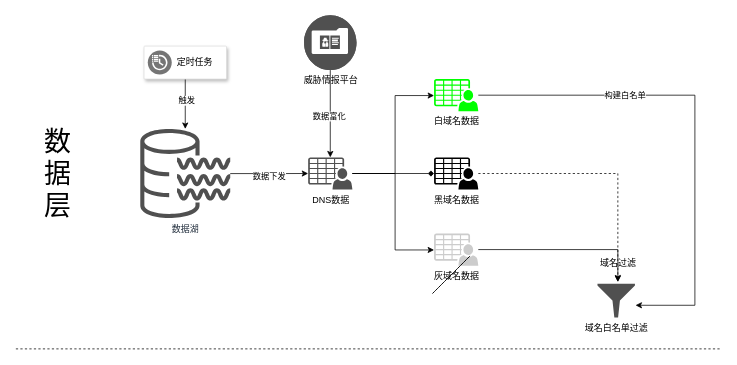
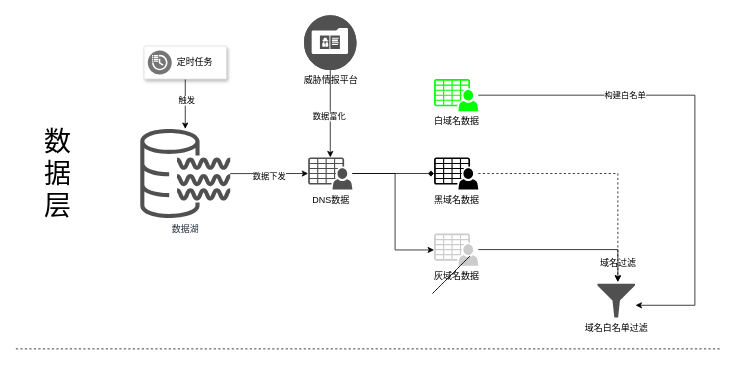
  <mxCell id="0" />
  <mxCell id="1" parent="0" />
  <mxCell id="2" value="" style="edgeStyle=orthogonalEdgeStyle;rounded=0;orthogonalLoop=1;jettySize=auto;html=1;" edge="1" parent="1" source="4" target="12"><mxGeometry relative="1" as="geometry" /></mxCell>
  <mxCell id="3" value="数据下发" style="edgeLabel;html=1;align=center;verticalAlign=middle;resizable=0;points=[];" vertex="1" connectable="0" parent="2"><mxGeometry x="-0.001" y="-3" relative="1" as="geometry"><mxPoint as="offset" /></mxGeometry></mxCell>
  <mxCell id="4" value="数据湖" style="sketch=0;outlineConnect=0;fontColor=#232F3E;gradientColor=none;fillColor=#505050;strokeColor=none;dashed=0;verticalLabelPosition=bottom;verticalAlign=top;align=center;html=1;fontSize=12;fontStyle=0;aspect=fixed;pointerEvents=1;shape=mxgraph.aws4.data_lake_resource_icon;" vertex="1" parent="1"><mxGeometry x="186" y="171" width="120" height="120" as="geometry" /></mxCell>
  <mxCell id="5" style="edgeStyle=orthogonalEdgeStyle;rounded=0;orthogonalLoop=1;jettySize=auto;html=1;exitX=0.5;exitY=1;exitDx=0;exitDy=0;" edge="1" parent="1" source="7" target="4"><mxGeometry relative="1" as="geometry" /></mxCell>
  <mxCell id="6" value="触发" style="edgeLabel;html=1;align=center;verticalAlign=middle;resizable=0;points=[];" vertex="1" connectable="0" parent="5"><mxGeometry x="-0.159" y="1" relative="1" as="geometry"><mxPoint as="offset" /></mxGeometry></mxCell>
  <mxCell id="7" value="" style="strokeColor=#dddddd;shadow=1;strokeWidth=1;rounded=1;absoluteArcSize=1;arcSize=2;" vertex="1" parent="1"><mxGeometry x="191" y="61" width="110" height="44" as="geometry" /></mxCell>
  <mxCell id="8" value="定时任务" style="sketch=0;dashed=0;connectable=0;html=1;fillColor=#757575;strokeColor=none;shape=mxgraph.gcp2.scheduled_tasks;part=1;labelPosition=right;verticalLabelPosition=middle;align=left;verticalAlign=middle;spacingLeft=5;fontSize=12;" vertex="1" parent="7"><mxGeometry y="0.5" width="32" height="32" relative="1" as="geometry"><mxPoint x="5" y="-16" as="offset" /></mxGeometry></mxCell>
  <mxCell id="9" style="edgeStyle=orthogonalEdgeStyle;rounded=0;orthogonalLoop=1;jettySize=auto;html=1;endArrow=diamond;" edge="1" parent="1" source="12" target="16"><mxGeometry relative="1" as="geometry"><Array as="points"><mxPoint x="526" y="231" /><mxPoint x="526" y="231" /></Array></mxGeometry></mxCell>
- <mxCell id="10" style="edgeStyle=orthogonalEdgeStyle;rounded=0;orthogonalLoop=1;jettySize=auto;html=1;" edge="1" parent="1" source="12" target="17"><mxGeometry relative="1" as="geometry"><Array as="points"><mxPoint x="526" y="231" /><mxPoint x="526" y="127" /></Array></mxGeometry></mxCell>
  <mxCell id="11" style="edgeStyle=orthogonalEdgeStyle;rounded=0;orthogonalLoop=1;jettySize=auto;html=1;" edge="1" parent="1" source="12" target="18"><mxGeometry relative="1" as="geometry"><Array as="points"><mxPoint x="526" y="231" /><mxPoint x="526" y="333" /></Array></mxGeometry></mxCell>
  <mxCell id="12" value="DNS数据" style="sketch=0;pointerEvents=1;shadow=0;dashed=0;html=1;strokeColor=none;fillColor=#505050;labelPosition=center;verticalLabelPosition=bottom;verticalAlign=top;outlineConnect=0;align=center;shape=mxgraph.office.users.csv_file;" vertex="1" parent="1"><mxGeometry x="410" y="209.5" width="59" height="43" as="geometry" /></mxCell>
  <mxCell id="13" style="edgeStyle=orthogonalEdgeStyle;rounded=0;orthogonalLoop=1;jettySize=auto;html=1;" edge="1" parent="1" source="15" target="12"><mxGeometry relative="1" as="geometry" /></mxCell>
  <mxCell id="14" value="数据富化" style="edgeLabel;html=1;align=center;verticalAlign=middle;resizable=0;points=[];" vertex="1" connectable="0" parent="13"><mxGeometry x="0.051" y="-2" relative="1" as="geometry"><mxPoint as="offset" /></mxGeometry></mxCell>
  <mxCell id="15" value="威胁情报平台" style="fillColor=#505050;verticalLabelPosition=bottom;sketch=0;html=1;strokeColor=#ffffff;verticalAlign=top;align=center;points=[[0.145,0.145,0],[0.5,0,0],[0.855,0.145,0],[1,0.5,0],[0.855,0.855,0],[0.5,1,0],[0.145,0.855,0],[0,0.5,0]];pointerEvents=1;shape=mxgraph.cisco_safe.compositeIcon;bgIcon=ellipse;resIcon=mxgraph.cisco_safe.capability.threat_intelligence;" vertex="1" parent="1"><mxGeometry x="404.5" y="20" width="70" height="73" as="geometry" /></mxCell>
  <mxCell id="16" value="黑域名数据" style="sketch=0;pointerEvents=1;shadow=0;dashed=0;html=1;strokeColor=none;fillColor=#000000;labelPosition=center;verticalLabelPosition=bottom;verticalAlign=top;outlineConnect=0;align=center;shape=mxgraph.office.users.csv_file;" vertex="1" parent="1"><mxGeometry x="578" y="209.5" width="59" height="43" as="geometry" /></mxCell>
  <mxCell id="17" value="白域名数据" style="sketch=0;pointerEvents=1;shadow=0;dashed=0;html=1;strokeColor=none;fillColor=#00FF00;labelPosition=center;verticalLabelPosition=bottom;verticalAlign=top;outlineConnect=0;align=center;shape=mxgraph.office.users.csv_file;" vertex="1" parent="1"><mxGeometry x="578" y="105" width="59" height="43" as="geometry" /></mxCell>
  <mxCell id="18" value="灰域名数据" style="sketch=0;pointerEvents=1;shadow=0;dashed=0;html=1;strokeColor=none;fillColor=#CCCCCC;labelPosition=center;verticalLabelPosition=bottom;verticalAlign=top;outlineConnect=0;align=center;shape=mxgraph.office.users.csv_file;" vertex="1" parent="1"><mxGeometry x="578" y="311" width="59" height="43" as="geometry" /></mxCell>
  <mxCell id="19" value="域名白名单过滤" style="sketch=0;aspect=fixed;pointerEvents=1;shadow=0;dashed=0;html=1;strokeColor=none;labelPosition=center;verticalLabelPosition=bottom;verticalAlign=top;align=center;fillColor=#505050;shape=mxgraph.mscae.enterprise.filter" vertex="1" parent="1"><mxGeometry x="796" y="378" width="50" height="45" as="geometry" /></mxCell>
  <mxCell id="20" style="edgeStyle=orthogonalEdgeStyle;rounded=0;orthogonalLoop=1;jettySize=auto;html=1;entryX=1.016;entryY=0.64;entryDx=0;entryDy=0;entryPerimeter=0;" edge="1" parent="1" source="17" target="19"><mxGeometry relative="1" as="geometry"><Array as="points"><mxPoint x="926" y="127" /><mxPoint x="926" y="407" /></Array></mxGeometry></mxCell>
  <mxCell id="21" value="构建白名单" style="edgeLabel;html=1;align=center;verticalAlign=middle;resizable=0;points=[];" vertex="1" connectable="0" parent="20"><mxGeometry x="-0.4" relative="1" as="geometry"><mxPoint as="offset" /></mxGeometry></mxCell>
  <mxCell id="22" style="edgeStyle=orthogonalEdgeStyle;rounded=0;orthogonalLoop=1;jettySize=auto;html=1;entryX=0.544;entryY=-0.049;entryDx=0;entryDy=0;entryPerimeter=0;dashed=1;" edge="1" parent="1" source="16" target="19"><mxGeometry relative="1" as="geometry" /></mxCell>
  <mxCell id="23" style="edgeStyle=orthogonalEdgeStyle;rounded=0;orthogonalLoop=1;jettySize=auto;html=1;entryX=0.544;entryY=-0.067;entryDx=0;entryDy=0;entryPerimeter=0;" edge="1" parent="1" source="18" target="19"><mxGeometry relative="1" as="geometry" /></mxCell>
  <mxCell id="24" value="域名过滤" style="text;strokeColor=none;align=center;fillColor=none;html=1;verticalAlign=middle;whiteSpace=wrap;rounded=0;" vertex="1" parent="1"><mxGeometry x="794" y="336" width="60" height="30" as="geometry" /></mxCell>
  <mxCell id="25" value="" style="endArrow=none;html=1;rounded=0;" edge="1" parent="1"><mxGeometry width="50" height="50" relative="1" as="geometry"><mxPoint x="576" y="391" as="sourcePoint" /><mxPoint x="626" y="341" as="targetPoint" /></mxGeometry></mxCell>
  <mxCell id="26" value="" style="endArrow=none;dashed=1;html=1;rounded=0;" edge="1" parent="1"><mxGeometry width="50" height="50" relative="1" as="geometry"><mxPoint x="576" y="391" as="sourcePoint" /><mxPoint x="626" y="341" as="targetPoint" /></mxGeometry></mxCell>
  <mxCell id="27" value="" style="endArrow=none;dashed=1;html=1;rounded=0;" edge="1" parent="1"><mxGeometry width="50" height="50" relative="1" as="geometry"><mxPoint x="20" y="465" as="sourcePoint" /><mxPoint x="960" y="465" as="targetPoint" /></mxGeometry></mxCell>
  <mxCell id="28" value="&lt;font style=&quot;font-size: 36px;&quot;&gt;数据层&lt;/font&gt;" style="text;strokeColor=none;align=center;fillColor=none;html=1;verticalAlign=middle;whiteSpace=wrap;rounded=0;" vertex="1" parent="1"><mxGeometry x="46" y="216" width="60" height="30" as="geometry" /></mxCell>
